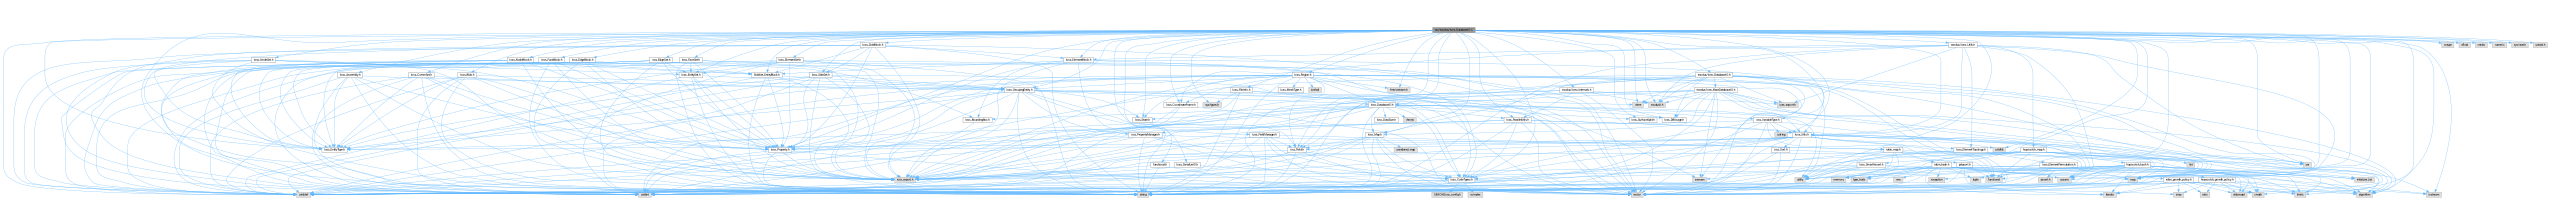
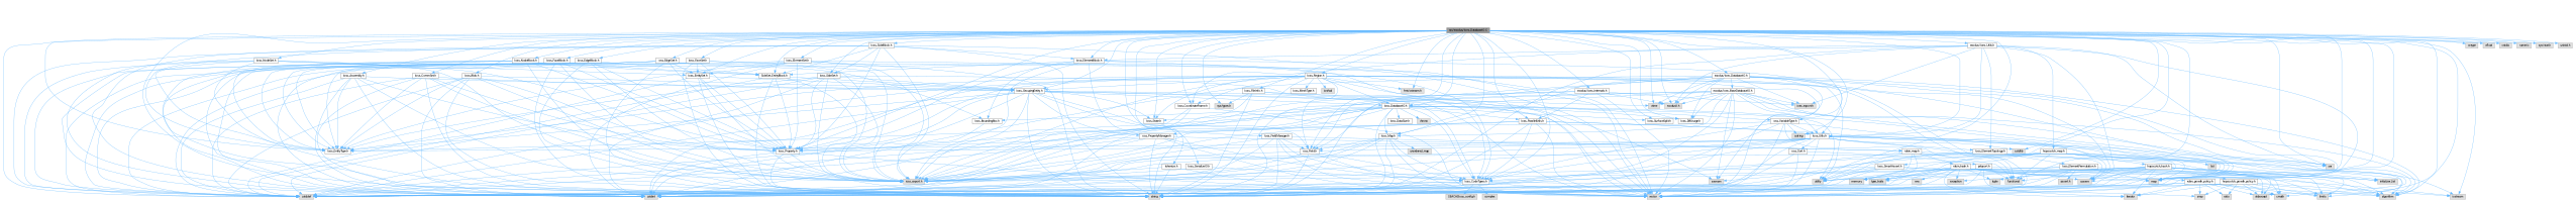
  digraph {
    fontname=Roboto
    node [color=grey40 fillcolor=white fontname=Roboto fontsize=10 shape=box style=filled]
    edge [color=steelblue1 fontname=Roboto fontsize=10 labelfontname=Helvetica labelfontsize=10 style=solid]
    n1 [color=gray40 fillcolor=grey60 fontcolor=black height=0.2 label="src/exodus/Ioex_DatabaseIO.C" width=0.4]
    n2 [height=0.2 label="Ioss_CodeTypes.h" width=0.4]
    n3 [color=grey60 fillcolor="#E0E0E0" height=0.2 label=cstddef width=0.4]
    n4 [color=grey60 fillcolor="#E0E0E0" height=0.2 label=string width=0.4]
    n5 [color=grey60 fillcolor="#E0E0E0" height=0.2 label=vector width=0.4]
    n6 [height=0.2 label="Ioss_FileInfo.h" width=0.4]
    n7 [color=grey60 fillcolor="#E0E0E0" height=0.2 label=ctime width=0.4]
    n8 [color=grey60 fillcolor="#E0E0E0" height=0.2 label="sys/types.h" width=0.4]
    n9 [height=0.2 label="Ioss_ParallelUtils.h" width=0.4]
    n10 [height=0.2 label="Ioss_Utils.h" width=0.4]
    n11 [color=grey60 fillcolor="#E0E0E0" height=0.2 label=limits width=0.4]
    n12 [color=grey60 fillcolor="#E0E0E0" height=0.2 label=map width=0.4]
    n13 [color=grey60 fillcolor="#E0E0E0" height=0.2 label=set width=0.4]
    n14 [height=0.2 label="Ioss_EntityType.h" width=0.4]
    n15 [height=0.2 label="Ioss_Field.h" width=0.4]
    n16 [height=0.2 label="Ioss_Property.h" width=0.4]
    n17 [color=grey60 fillcolor="#E0E0E0" height=0.2 label=algorithm width=0.4]
    n18 [color=grey60 fillcolor="#E0E0E0" height=0.2 label=functional width=0.4]
    n19 [color=grey60 fillcolor="#E0E0E0" height=0.2 label=utility width=0.4]
    n20 [color=grey60 fillcolor="#E0E0E0" height=0.2 label=cassert width=0.4]
    n21 [color=grey60 fillcolor="#E0E0E0" height=0.2 label=cstdlib width=0.4]
    n22 [color=grey60 fillcolor="#E0E0E0" height=0.2 label=iostream width=0.4]
    n23 [height=0.2 label="Ioss_SerializeIO.h" width=0.4]
    n24 [height=0.2 label="Ioss_SmartAssert.h" width=0.4]
    n25 [height=0.2 label="Ioss_SurfaceSplit.h" width=0.4]
    n26 [color=grey60 fillcolor="#E0E0E0" height=0.2 label=cctype width=0.4]
    n27 [color=grey60 fillcolor="#E0E0E0" height=0.2 label=cfloat width=0.4]
    n28 [color=grey60 fillcolor="#E0E0E0" height=0.2 label=cstdio width=0.4]
    n29 [color=grey60 fillcolor="#E0E0E0" height=0.2 label=cstring width=0.4]
    n30 [height=0.2 label="exodus/Ioex_DatabaseIO.h" width=0.4]
    n31 [height=0.2 label="Ioss_DBUsage.h" width=0.4]
    n32 [height=0.2 label="Ioss_Map.h" width=0.4]
    n33 [height=0.2 label="Ioss_DatabaseIO.h" width=0.4]
    n34 [height=0.2 label="Ioss_State.h" width=0.4]
    n35 [color=grey60 fillcolor="#E0E0E0" height=0.2 label="exodusII.h" width=0.4]
    n36 [height=0.2 label="exodus/Ioex_Internals.h" width=0.4]
    n37 [height=0.2 label="exodus/Ioex_Utils.h" width=0.4]
    n38 [height=0.2 label="Ioss_CoordinateFrame.h" width=0.4]
    n39 [height=0.2 label="Ioss_ElementBlock.h" width=0.4]
    n40 [height=0.2 label="SideSet_EntityBlock.h" width=0.4]
    n41 [height=0.2 label="Ioss_GroupingEntity.h" width=0.4]
    n42 [height=0.2 label="Ioss_VariableType.h" width=0.4]
    n43 [color=grey60 fillcolor="#E0E0E0" height=0.2 label="fmt/ostream.h" width=0.4]
    n44 [color=grey60 fillcolor="#E0E0E0" height=0.2 label=numeric width=0.4]
    n45 [color=grey60 fillcolor="#E0E0E0" height=0.2 label="sys/stat.h" width=0.4]
-   n46 [height=0.2 label="functional.h" width=0.4]
+   n46 [height=0.2 label="tokenize.h" width=0.4]
    n47 [color=grey60 fillcolor="#E0E0E0" height=0.2 label="unistd.h" width=0.4]
    n48 [height=0.2 label="Ioss_Assembly.h" width=0.4]
    n49 [height=0.2 label="Ioss_Blob.h" width=0.4]
    n50 [height=0.2 label="Ioss_CommSet.h" width=0.4]
    n51 [height=0.2 label="Ioss_EdgeBlock.h" width=0.4]
    n52 [height=0.2 label="Ioss_EdgeSet.h" width=0.4]
    n53 [height=0.2 label="Ioss_EntitySet.h" width=0.4]
    n54 [height=0.2 label="Ioss_ElementSet.h" width=0.4]
    n55 [height=0.2 label="Ioss_FaceBlock.h" width=0.4]
    n56 [height=0.2 label="Ioss_FaceSet.h" width=0.4]
    n57 [height=0.2 label="Ioss_NodeBlock.h" width=0.4]
    n58 [height=0.2 label="Ioss_NodeSet.h" width=0.4]
    n59 [height=0.2 label="Ioss_Region.h" width=0.4]
    n60 [height=0.2 label="Ioss_SideBlock.h" width=0.4]
    n61 [height=0.2 label="Ioss_SideSet.h" width=0.4]
    n62 [color=grey60 fillcolor="#E0E0E0" height=0.2 label=array width=0.4]
    n63 [color=grey60 fillcolor="#E0E0E0" height=0.2 label=cstdint width=0.4]
    n64 [color=grey60 fillcolor="#E0E0E0" height=0.2 label="SEACASIoss_config.h" width=0.4]
    n65 [color=grey60 fillcolor="#E0E0E0" height=0.2 label=complex width=0.4]
    n66 [color=grey60 fillcolor="#E0E0E0" height=0.2 label="ioss_export.h" width=0.4]
    n67 [height=0.2 label="Ioss_ElementTopology.h" width=0.4]
    n68 [height=0.2 label="Ioss_Sort.h" width=0.4]
    n69 [color=grey60 fillcolor="#E0E0E0" height=0.2 label=cmath width=0.4]
    n70 [color=grey60 fillcolor="#E0E0E0" height=0.2 label=stdexcept width=0.4]
    n71 [color=grey60 fillcolor="#E0E0E0" height=0.2 label=sstream width=0.4]
    n72 [color=grey60 fillcolor="#E0E0E0" height=0.2 label="ioex_export.h" width=0.4]
    n73 [height=0.2 label="exodus/Ioex_BaseDatabaseIO.h" width=0.4]
    n74 [color=grey60 fillcolor="#E0E0E0" height=0.2 label=unordered_map width=0.4]
    n75 [height=0.2 label="Ioss_BoundingBox.h" width=0.4]
    n76 [height=0.2 label="Ioss_DataSize.h" width=0.4]
    n77 [height=0.2 label="Ioss_PropertyManager.h" width=0.4]
    n78 [color=grey60 fillcolor="#E0E0E0" height=0.2 label=chrono width=0.4]
    n79 [height=0.2 label="hopscotch_map.h" width=0.4]
    n80 [height=0.2 label="Ioss_FieldManager.h" width=0.4]
    n81 [height=0.2 label="Ioss_MeshType.h" width=0.4]
    n82 [color=grey60 fillcolor="#E0E0E0" height=0.2 label=iosfwd width=0.4]
    n83 [height=0.2 label="Ioss_ElementPermutation.h" width=0.4]
    n84 [height=0.2 label="pdqsort.h" width=0.4]
    n85 [color=grey60 fillcolor="#E0E0E0" height=0.2 label="assert.h" width=0.4]
    n86 [color=grey60 fillcolor="#E0E0E0" height=0.2 label=iterator width=0.4]
    n87 [height=0.2 label="robin_map.h" width=0.4]
    n88 [color=grey60 fillcolor="#E0E0E0" height=0.2 label=initializer_list width=0.4]
    n89 [color=grey60 fillcolor="#E0E0E0" height=0.2 label=memory width=0.4]
    n90 [color=grey60 fillcolor="#E0E0E0" height=0.2 label=type_traits width=0.4]
    n91 [height=0.2 label="robin_hash.h" width=0.4]
    n92 [color=grey60 fillcolor="#E0E0E0" height=0.2 label=exception width=0.4]
    n93 [color=grey60 fillcolor="#E0E0E0" height=0.2 label=new width=0.4]
    n94 [color=grey60 fillcolor="#E0E0E0" height=0.2 label=tuple width=0.4]
    n95 [height=0.2 label="robin_growth_policy.h" width=0.4]
    n96 [color=grey60 fillcolor="#E0E0E0" height=0.2 label=ratio width=0.4]
    n97 [color=grey60 fillcolor="#E0E0E0" height=0.2 label=list width=0.4]
    n98 [height=0.2 label="hopscotch_hash.h" width=0.4]
    n99 [height=0.2 label="hopscotch_growth_policy.h" width=0.4]
    n1 -> n2
    n1 -> n3
    n1 -> n4
    n1 -> n5
    n1 -> n6
    n1 -> n7
    n1 -> n8
    n1 -> n9
    n1 -> n10
    n1 -> n11
    n1 -> n12
    n1 -> n13
    n1 -> n14
    n1 -> n15
    n1 -> n16
    n1 -> n17
    n1 -> n18
    n1 -> n19
    n1 -> n20
    n1 -> n21
    n1 -> n22
    n1 -> n23
    n1 -> n24
    n1 -> n25
    n1 -> n26
    n1 -> n27
    n1 -> n28
    n1 -> n29
    n1 -> n30
    n1 -> n31
    n1 -> n32
    n1 -> n33
    n1 -> n34
    n1 -> n35
    n1 -> n36
    n1 -> n37
    n1 -> n38
    n1 -> n39
    n1 -> n40
    n1 -> n41
    n1 -> n42
    n1 -> n43
    n1 -> n44
    n1 -> n45
    n1 -> n46
    n1 -> n47
    n1 -> n48
    n1 -> n49
    n1 -> n50
    n1 -> n51
    n1 -> n52
    n1 -> n53
    n1 -> n54
    n1 -> n55
    n1 -> n56
    n1 -> n57
    n1 -> n58
    n1 -> n59
    n1 -> n60
    n1 -> n61
    n2 -> n3
    n2 -> n4
    n2 -> n5
    n2 -> n62
    n2 -> n63
    n2 -> n64
    n2 -> n65
    n6 -> n2
    n6 -> n4
    n6 -> n7
    n6 -> n8
    n6 -> n66
    n9 -> n2
    n9 -> n3
    n9 -> n4
    n9 -> n5
    n9 -> n10
    n9 -> n20
    n9 -> n66
    n10 -> n2
    n10 -> n3
    n10 -> n4
    n10 -> n5
    n10 -> n14
    n10 -> n15
    n10 -> n16
    n10 -> n17
    n10 -> n20
    n10 -> n21
    n10 -> n22
    n10 -> n63
    n10 -> n66
    n10 -> n67
    n10 -> n68
    n10 -> n69
    n10 -> n70
    n15 -> n2
    n15 -> n3
    n15 -> n4
    n15 -> n5
    n15 -> n66
    n16 -> n4
    n16 -> n5
    n16 -> n63
    n16 -> n66
    n23 -> n2
    n23 -> n66
    n24 -> n4
    n24 -> n5
    n24 -> n12
    n24 -> n19
    n24 -> n22
    n24 -> n66
    n24 -> n71
    n30 -> n4
    n30 -> n5
    n30 -> n7
    n30 -> n10
    n30 -> n12
    n30 -> n13
    n30 -> n15
    n30 -> n17
    n30 -> n31
    n30 -> n32
    n30 -> n35
    n30 -> n63
    n30 -> n71
    n30 -> n72
    n30 -> n73
    n32 -> n2
    n32 -> n3
    n32 -> n4
    n32 -> n5
    n32 -> n15
    n32 -> n63
    n32 -> n66
    n32 -> n74
    n33 -> n2
    n33 -> n3
    n33 -> n4
    n33 -> n5
    n33 -> n9
    n33 -> n12
    n33 -> n14
    n33 -> n19
    n33 -> n25
    n33 -> n31
    n33 -> n32
    n33 -> n34
    n33 -> n63
    n33 -> n66
    n33 -> n75
    n33 -> n76
    n33 -> n77
    n33 -> n78
    n36 -> n4
    n36 -> n5
    n36 -> n9
    n36 -> n35
    n36 -> n63
    n36 -> n72
    n37 -> n4
    n37 -> n5
    n37 -> n10
    n37 -> n13
    n37 -> n20
    n37 -> n35
    n37 -> n38
    n37 -> n39
    n37 -> n67
    n37 -> n72
    n37 -> n79
    n38 -> n5
    n38 -> n63
    n38 -> n66
    n39 -> n2
    n39 -> n4
    n39 -> n16
    n39 -> n20
    n39 -> n40
    n39 -> n66
    n39 -> n75
    n40 -> n3
    n40 -> n4
    n40 -> n16
    n40 -> n41
    n40 -> n66
    n41 -> n2
    n41 -> n3
    n41 -> n4
    n41 -> n5
    n41 -> n14
    n41 -> n15
    n41 -> n16
    n41 -> n33
    n41 -> n34
    n41 -> n42
    n41 -> n63
    n41 -> n66
    n41 -> n77
    n41 -> n80
    n42 -> n2
    n42 -> n4
    n42 -> n5
    n42 -> n10
    n42 -> n12
    n42 -> n18
    n42 -> n29
    n42 -> n66
    n46 -> n4
    n46 -> n5
    n46 -> n66
    n48 -> n3
    n48 -> n4
    n48 -> n14
    n48 -> n16
    n48 -> n41
    n48 -> n63
    n48 -> n66
    n49 -> n3
    n49 -> n4
    n49 -> n14
    n49 -> n16
    n49 -> n41
    n49 -> n63
    n49 -> n66
    n50 -> n3
    n50 -> n4
    n50 -> n14
    n50 -> n16
    n50 -> n41
    n50 -> n63
    n50 -> n66
    n51 -> n3
    n51 -> n4
    n51 -> n14
    n51 -> n16
    n51 -> n40
    n51 -> n63
    n51 -> n66
    n52 -> n3
    n52 -> n4
    n52 -> n5
    n52 -> n14
    n52 -> n16
    n52 -> n53
    n52 -> n63
    n52 -> n66
    n53 -> n3
    n53 -> n4
    n53 -> n16
    n53 -> n41
    n53 -> n66
    n54 -> n3
    n54 -> n4
    n54 -> n5
    n54 -> n14
    n54 -> n16
    n54 -> n53
    n54 -> n63
    n54 -> n66
    n55 -> n3
    n55 -> n4
    n55 -> n14
    n55 -> n16
    n55 -> n40
    n55 -> n63
    n55 -> n66
    n56 -> n3
    n56 -> n4
    n56 -> n5
    n56 -> n14
    n56 -> n16
    n56 -> n53
    n56 -> n63
    n56 -> n66
    n57 -> n3
    n57 -> n4
    n57 -> n14
    n57 -> n16
    n57 -> n40
    n57 -> n63
    n57 -> n66
    n57 -> n75
    n58 -> n3
    n58 -> n4
    n58 -> n14
    n58 -> n16
    n58 -> n53
    n58 -> n63
    n58 -> n66
    n59 -> n3
    n59 -> n4
    n59 -> n5
    n59 -> n12
    n59 -> n14
    n59 -> n15
    n59 -> n16
    n59 -> n18
    n59 -> n19
    n59 -> n33
    n59 -> n34
    n59 -> n38
    n59 -> n41
    n59 -> n43
    n59 -> n63
    n59 -> n66
    n59 -> n71
    n59 -> n81
    n59 -> n82
    n60 -> n3
    n60 -> n4
    n60 -> n5
    n60 -> n14
    n60 -> n16
    n60 -> n39
    n60 -> n40
    n60 -> n61
    n60 -> n63
    n60 -> n66
    n61 -> n3
    n61 -> n4
    n61 -> n5
    n61 -> n14
    n61 -> n16
    n61 -> n41
    n61 -> n63
    n61 -> n66
    n67 -> n2
    n67 -> n4
    n67 -> n5
    n67 -> n12
    n67 -> n13
    n67 -> n66
    n67 -> n83
    n68 -> n3
    n68 -> n5
    n68 -> n84
    n73 -> n4
    n73 -> n5
    n73 -> n7
    n73 -> n10
    n73 -> n12
    n73 -> n13
    n73 -> n15
    n73 -> n17
    n73 -> n31
    n73 -> n32
    n73 -> n33
    n73 -> n35
    n73 -> n63
    n73 -> n71
    n73 -> n72
    n75 -> n66
    n77 -> n2
    n77 -> n3
    n77 -> n4
    n77 -> n5
    n77 -> n16
    n77 -> n66
    n77 -> n87
    n79 -> n3
    n79 -> n17
    n79 -> n18
    n79 -> n19
    n79 -> n88
    n79 -> n89
    n79 -> n90
    n79 -> n97
    n79 -> n98
    n80 -> n2
    n80 -> n3
    n80 -> n4
    n80 -> n5
    n80 -> n15
    n80 -> n66
    n80 -> n87
    n83 -> n2
    n83 -> n4
    n83 -> n5
    n83 -> n11
    n83 -> n12
    n83 -> n66
    n83 -> n85
    n84 -> n3
    n84 -> n17
    n84 -> n18
    n84 -> n19
    n84 -> n86
    n87 -> n3
    n87 -> n18
    n87 -> n19
    n87 -> n88
    n87 -> n89
    n87 -> n90
    n87 -> n91
    n91 -> n3
    n91 -> n5
    n91 -> n11
    n91 -> n17
    n91 -> n19
    n91 -> n20
    n91 -> n63
    n91 -> n69
    n91 -> n70
    n91 -> n86
    n91 -> n89
    n91 -> n90
    n91 -> n92
    n91 -> n93
    n91 -> n94
    n91 -> n95
    n95 -> n3
    n95 -> n11
    n95 -> n17
    n95 -> n62
    n95 -> n63
    n95 -> n69
    n95 -> n70
    n95 -> n86
    n95 -> n96
    n98 -> n3
    n98 -> n5
    n98 -> n11
    n98 -> n17
    n98 -> n18
    n98 -> n19
    n98 -> n20
    n98 -> n63
    n98 -> n69
    n98 -> n70
    n98 -> n86
    n98 -> n88
    n98 -> n89
    n98 -> n90
    n98 -> n92
    n98 -> n94
    n98 -> n99
    n99 -> n3
    n99 -> n11
    n99 -> n17
    n99 -> n22
    n99 -> n62
    n99 -> n63
    n99 -> n69
    n99 -> n70
    n99 -> n86
    n99 -> n96
  }
